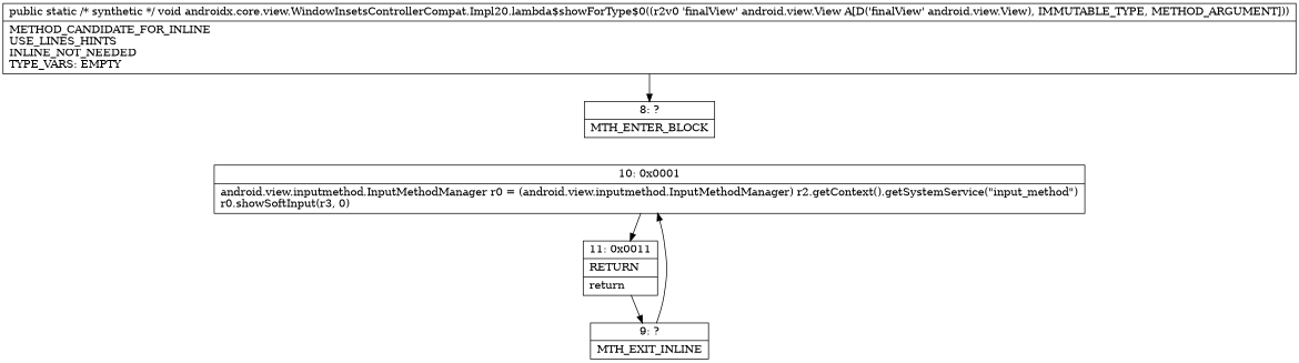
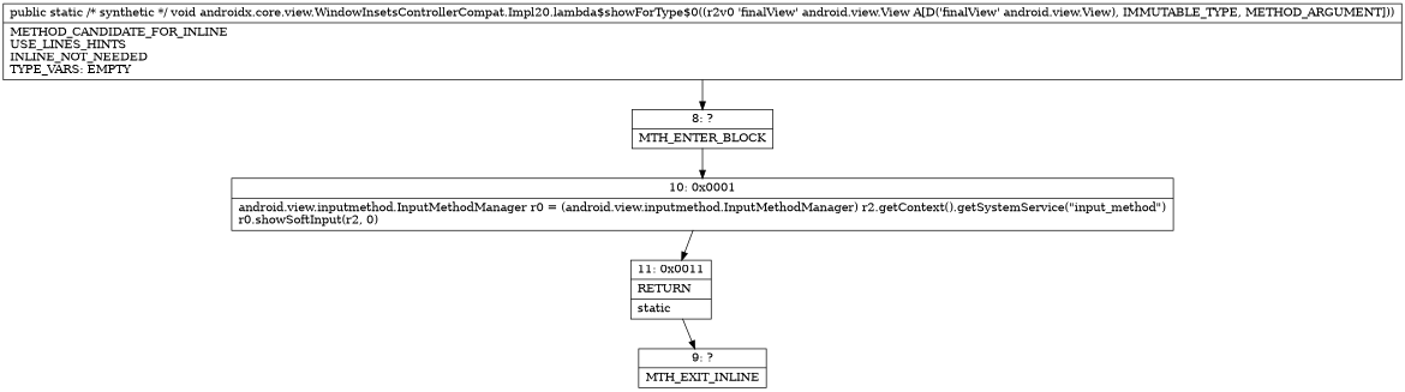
  digraph {
    node [shape=record]
    n1 [label="{8\:\ ?|MTH_ENTER_BLOCK\l}"]
-   n2 [label="{10\:\ 0x0001|android.view.inputmethod.InputMethodManager r0 = (android.view.inputmethod.InputMethodManager) r2.getContext().getSystemService(\"input_method\")\lr0.showSoftInput(r3, 0)\l}"]
-   n3 [label="{11\:\ 0x0011|RETURN\l|return\l}"]
+   n2 [label="{10\:\ 0x0001|android.view.inputmethod.InputMethodManager r0 = (android.view.inputmethod.InputMethodManager) r2.getContext().getSystemService(\"input_method\")\lr0.showSoftInput(r2, 0)\l}"]
+   n3 [label="{11\:\ 0x0011|RETURN\l|static\l}"]
    n4 [label="{9\:\ ?|MTH_EXIT_INLINE\l}"]
    n5 [label="{public static \/* synthetic *\/ void androidx.core.view.WindowInsetsControllerCompat.Impl20.lambda$showForType$0((r2v0 'finalView' android.view.View A[D('finalView' android.view.View), IMMUTABLE_TYPE, METHOD_ARGUMENT]))  | METHOD_CANDIDATE_FOR_INLINE\lUSE_LINES_HINTS\lINLINE_NOT_NEEDED\lTYPE_VARS: EMPTY\l}"]
-   n4 -> n2
+   n1 -> n2
    n2 -> n3
    n3 -> n4
    n5 -> n1
  }
